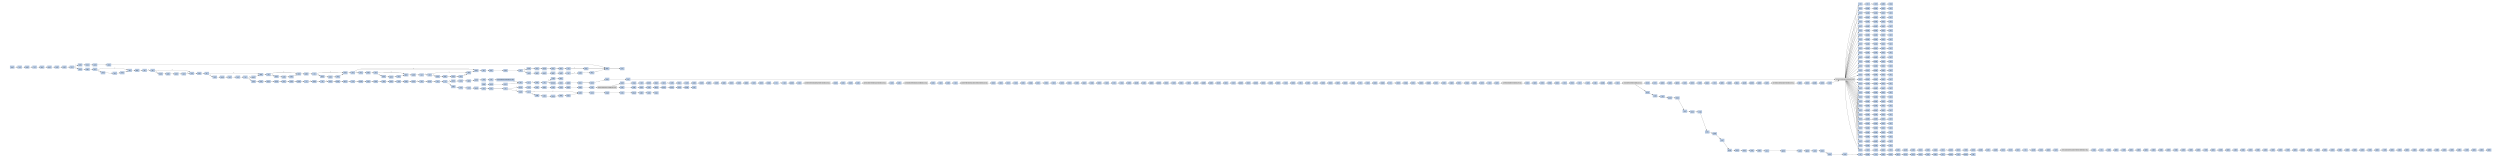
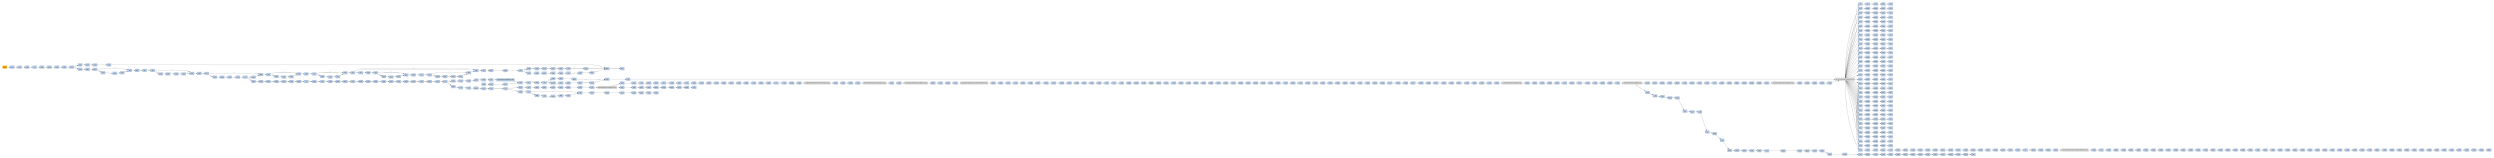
  strict digraph {
    fontname="PT Serif"
    rankdir=LR
    node [color=lightsteelblue fillcolor=lightsteelblue fontname="PT Serif" shape=rectangle style=filled]
    edge [color="#000000" fontname="PT Serif"]
+   n1 [color=lightgrey fillcolor=orange label=pusha]
    n2 [label=movl]
    n3 [label=leal]
    n4 [label=pushl]
    n5 [label=orl]
    n6 [label=jmp]
    n7 [label=movl]
    n8 [label=subl]
    n9 [label=adcl]
    n10 [label=jb]
    n11 [label=movb]
    n12 [label=movl]
    n13 [label=incl]
    n14 [label=addl]
    n15 [label=movb]
    n16 [label=jne]
    n17 [label=incl]
    n18 [label=addl]
    n19 [label=jne]
    n20 [label=adcl]
    n21 [label=movl]
    n22 [label=addl]
    n23 [label=subl]
    n24 [label=jae]
    n25 [label=adcl]
    n26 [label=jne]
    n27 [label=xorl]
    n28 [label=movl]
    n29 [label=subl]
    n30 [label=subl]
    n31 [label=jb]
    n32 [label=adcl]
    n33 [label=addl]
    n34 [label=shll]
    n35 [label=jne]
    n36 [label=movb]
    n37 [label=adcl]
    n38 [label=movl]
    n39 [label=incl]
    n40 [label=addl]
    n41 [label=subl]
    n42 [label=jne]
    n43 [label=adcl]
    n44 [label=adcl]
    n45 [label=movl]
    n46 [label=jne]
    n47 [label=subl]
    n48 [label=cmpl]
    n49 [label=incl]
    n50 [label=adcl]
    n51 [label=adcl]
    n52 [label=addl]
    n53 [label=leal]
    n54 [label=jne]
    n55 [label=cmpl]
    n56 [label=jbe]
    n57 [label=movb]
    n58 [label=movl]
    n59 [label=incl]
    n60 [label=addl]
    n61 [label=movb]
    n62 [label=movl]
    n63 [label=incl]
    n64 [label=decl]
    n65 [label=jne]
    n66 [label=jmp]
    n67 [label=adcl]
    n68 [label=movl]
    n69 [label=addl]
    n70 [label=subl]
    n71 [label=jae]
    n72 [label=adcl]
    n73 [label=jne]
    n74 [label=addl]
    n75 [label=movl]
    n76 [label=subl]
    n77 [label=adcl]
    n78 [label=xorl]
    n79 [label=je]
    n80 [label=movl]
    n81 [label=popl]
    n82 [label=movl]
    n83 [label=movl]
    n84 [label=addl]
    n85 [label=subl]
    n86 [label=ja]
    n87 [label=addl]
    n88 [label=jmp]
    n89 [label=jae]
    n90 [label=jae]
    n91 [label=movb]
    n92 [label=incl]
    n93 [label=subb]
    n94 [label=cmpb]
    n95 [label=ja]
    n96 [label=cmpb]
    n97 [label=jne]
    n98 [label=movl]
    n99 [label=movb]
    n100 [label=shrw]
    n101 [label=roll]
    n102 [label=xchgb]
    n103 [label=subl]
    n104 [label=subb]
    n105 [label=addl]
    n106 [label=movl]
    n107 [label=addl]
    n108 [label=movb]
    n109 [label=loop]
    n110 [label=leal]
    n111 [label=movl]
    n112 [label=orl]
    n113 [label=je]
    n114 [label=movl]
    n115 [label=addl]
    n116 [label=leal]
    n117 [label=leal]
    n118 [label=addl]
    n119 [label=xorl]
    n120 [label=pushl]
    n121 [label=addl]
    n122 [label=call]
    n123 [color=lightgrey label="LOADLIBRARYA-KERNEL32-DLL"]
    n124 [label=orb]
    n125 [label=xchgl]
    n126 [label=movb]
    n127 [label=incl]
    n128 [label=je]
    n129 [label=movl]
    n130 [label=jns]
    n131 [label=pushl]
    n132 [label=movzwl]
    n133 [label=decl]
    n134 [label=incl]
+   n135 [label=repnz]
    n136 [label=pushl]
    n137 [label=pushl]
    n138 [label=call]
    n139 [color=lightgrey fillcolor=lightgrey label="GETPROCADDRESS-KERNEL32-DLL"]
    n140 [label=orl]
    n141 [label=xorl]
    n142 [label=xorl]
    n143 [label=xorl]
    n144 [label=xorl]
    n145 [label=xorl]
    n146 [label=xorl]
    n147 [label=xorl]
    n148 [label=xorl]
    n149 [label=xorl]
    n150 [label=xorl]
    n151 [label=xorl]
    n152 [label=xorl]
    n153 [label=xorl]
    n154 [label=xorl]
    n155 [label=xorl]
    n156 [label=xorl]
    n157 [label=xorl]
    n158 [label=xorl]
    n159 [label=xorl]
    n160 [label=xorl]
    n161 [label=xorl]
    n162 [label=xorl]
    n163 [label=xorl]
    n164 [label=xorl]
    n165 [label=xorl]
    n166 [label=xorl]
    n167 [label=xorl]
    n168 [label=xorl]
    n169 [label=xorl]
    n170 [label=xorl]
    n171 [label=xorl]
    n172 [label=xorl]
    n173 [label=xorl]
    n174 [label=je]
    n175 [label=pushl]
    n176 [label=pushl]
    n177 [label=pushl]
    n178 [label=pushl]
    n179 [label=pushl]
    n180 [label=pushl]
    n181 [label=pushl]
    n182 [label=pushl]
    n183 [label=pushl]
    n184 [label=pushl]
    n185 [label=pushl]
    n186 [label=pushl]
    n187 [label=pushl]
    n188 [label=pushl]
    n189 [label=movl]
    n190 [label=pushl]
    n191 [label=pushl]
    n192 [label=pushl]
    n193 [label=pushl]
    n194 [label=pushl]
    n195 [label=pushl]
    n196 [label=pushl]
    n197 [label=pushl]
    n198 [label=pushl]
    n199 [label=pushl]
    n200 [label=pushl]
    n201 [label=pushl]
    n202 [label=pushl]
    n203 [label=pushl]
    n204 [label=pushl]
    n205 [label=movl]
    n206 [label=pushl]
    n207 [label=popl]
    n208 [label=movl]
    n209 [label=pushl]
    n210 [label=pushl]
    n211 [label=pushl]
    n212 [label=pushl]
    n213 [label=pushl]
    n214 [label=pushl]
    n215 [label=pushl]
    n216 [label=pushl]
    n217 [label=pushl]
    n218 [label=pushl]
    n219 [label=pushl]
    n220 [label=pushl]
    n221 [label=pushl]
    n222 [label=pushl]
    n223 [label=pushl]
    n224 [label=pushl]
    n225 [label=pushl]
    n226 [label=pushl]
    n227 [label=pushl]
    n228 [label=pushl]
    n229 [label=pushl]
    n230 [label=pushl]
    n231 [label=pushl]
    n232 [label=pushl]
    n233 [label=pushl]
    n234 [label=pushl]
    n235 [label=pushl]
    n236 [label=pushl]
    n237 [label=pushl]
    n238 [label=pushl]
    n239 [label=pushl]
    n240 [label=pushl]
    n241 [label=movl]
    n242 [label=addl]
    n243 [label=jmp]
    n244 [label=incl]
    n245 [label=movl]
    n246 [label=movb]
    n247 [label=incl]
    n248 [label=orl]
    n249 [label=je]
    n250 [label=cmpb]
    n251 [label=movl]
    n252 [label=ja]
    n253 [label=leal]
    n254 [label=andb]
    n255 [label=addl]
    n256 [label=movl]
    n257 [label=shll]
    n258 [label=movl]
    n259 [label=movw]
    n260 [label=xchgb]
    n261 [label=addl]
    n262 [label=jmp]
    n263 [label=roll]
    n264 [label=xchgb]
    n265 [label=addl]
    n266 [label=movl]
    n267 [label=jmp]
    n268 [label=pushl]
    n269 [label=pushl]
    n270 [label=pushl]
    n271 [label=pushl]
    n272 [label=pushl]
    n273 [label=call]
    n274 [color=lightgrey fillcolor=lightgrey label="VIRTUALPROTECT-KERNEL32-DLL"]
    n275 [label=leal]
    n276 [label=popl]
    n277 [label=andb]
    n278 [label=popa]
    n279 [label=andb]
    n280 [label=leal]
    n281 [label=popl]
    n282 [label=pushl]
    n283 [label=pushl]
    n284 [label=pushl]
    n285 [label=pushl]
    n286 [label=pushl]
    n287 [label=call]
    n288 [label=pushl]
    n289 [label=cmpl]
    n290 [label=jne]
    n291 [label=subl]
    n292 [label=jmp]
    n293 [label=call]
    n294 [label=pushl]
    n295 [label=movl]
    n296 [label=subl]
    n297 [label=andl]
    n298 [label=andl]
    n299 [label=movl]
    n300 [label=pushl]
    n301 [label=pushl]
    n302 [label=movl]
    n303 [label=movl]
    n304 [label=cmpl]
    n305 [label=je]
    n306 [label=leal]
    n307 [label=pushl]
    n308 [label=call]
    n309 [color=lightgrey fillcolor=lightgrey label="GETSYSTEMTIMEASFILETIME-KERNEL32-DLL"]
    n310 [label=movl]
    n311 [label=xorl]
    n312 [label=movl]
    n313 [label=call]
    n314 [color=lightgrey fillcolor=lightgrey label="GETCURRENTTHREADID-KERNEL32-DLL"]
    n315 [label=xorl]
    n316 [label=call]
    n317 [color=lightgrey fillcolor=lightgrey label="GETCURRENTPROCESSID-KERNEL32-DLL"]
    n318 [label=xorl]
    n319 [label=leal]
    n320 [label=pushl]
    n321 [label=call]
    n322 [color=lightgrey fillcolor=lightgrey label="QUERYPERFORMANCECOUNTER-KERNEL32-DLL"]
    n323 [label=movl]
    n324 [label=leal]
    n325 [label=xorl]
    n326 [label=xorl]
    n327 [label=xorl]
    n328 [label=cmpl]
    n329 [label=jne]
    n330 [label=testl]
    n331 [label=jne]
    n332 [label=movl]
    n333 [label=notl]
    n334 [label=movl]
    n335 [label=popl]
    n336 [label=popl]
    n337 [label=movl]
    n338 [label=popl]
    n339 [label=ret]
    n340 [label=jmp]
    n341 [label=pushl]
    n342 [label=pushl]
    n343 [label=call]
    n344 [label=pushl]
    n345 [label=pushl]
    n346 [label=movl]
    n347 [label=movl]
    n348 [label=leal]
    n349 [label=subl]
    n350 [label=pushl]
    n351 [label=pushl]
    n352 [label=pushl]
    n353 [label=movl]
    n354 [label=xorl]
    n355 [label=xorl]
    n356 [label=pushl]
    n357 [label=movl]
    n358 [label=pushl]
    n359 [label=movl]
    n360 [label=movl]
    n361 [label=movl]
    n362 [label=leal]
    n363 [label=movl]
    n364 [label=ret]
    n365 [label=pushl]
    n366 [label=call]
    n367 [label=pushl]
    n368 [label=movl]
    n369 [label=movl]
    n370 [label=movl]
    n371 [label=popl]
    n372 [label=ret]
    n373 [label=popl]
    n374 [label=movl]
    n375 [label=cmpw]
    n376 [label=je]
    n377 [label=movl]
    n378 [label=cmpl]
    n379 [label=jne]
    n380 [label=movl]
    n381 [label=cmpw]
    n382 [label=jne]
    n383 [label=xorl]
    n384 [label=cmpl]
    n385 [label=jbe]
    n386 [label=cmpl]
    n387 [label=setne]
    n388 [label=movl]
    n389 [label=call]
    n390 [label=call]
    n391 [color=lightgrey fillcolor=lightgrey label="GETPROCESSHEAP-KERNEL39-DLL"]
    n392 [label=xorl]
    n393 [label=movl]
    n394 [label=testl]
    n395 [label=setne]
    n396 [label=movl]
    n397 [label=ret]
    n398 [label=testl]
    n399 [label=jne]
    n400 [label=call]
    n401 [label=call]
    n402 [label=pushl]
    n403 [label=pushl]
    n404 [label=call]
    n405 [color=lightgrey fillcolor=lightgrey label="ENCODEPOINTER-KERNEL32-DLL"]
    n406 [label=movl]
    n407 [label=movl]
    n408 [label=pushl]
    n409 [label=ret]
    n410 [label=call]
    n411 [label=pushl]
    n412 [label=pushl]
    n413 [label=movl]
    n414 [label=movl]
    n415 [label=movl]
    n416 [label=popl]
    n417 [label=ret]
    n418 [label=pushl]
    n419 [label=call]
    n420 [label=pushl]
    n421 [label=movl]
    n422 [label=movl]
    n423 [label=movl]
    n424 [label=popl]
    n425 [label=ret]
    n426 [label=pushl]
    n427 [label=call]
    n428 [label=pushl]
    n429 [label=movl]
    n430 [label=movl]
    n431 [label=movl]
    n432 [label=popl]
    n433 [label=ret]
    n434 [label=pushl]
    n435 [label=call]
    n436 [label=pushl]
    n437 [label=movl]
    n438 [label=movl]
    n439 [label=movl]
    n440 [label=movl]
    n441 [label=movl]
    n442 [label=movl]
    n443 [label=popl]
    n444 [label=ret]
    n445 [label=pushl]
    n446 [label=call]
    n447 [label=pushl]
    n448 [label=call]
    n449 [label=call]
    n450 [label=pushl]
    n451 [label=movl]
    n452 [label=movl]
    n453 [label=movl]
    n454 [label=popl]
    n455 [label=ret]
    n456 [label=addl]
    n457 [label=popl]
    n458 [label=jmp]
    n459 [label=pushl]
    n460 [label=pushl]
    n461 [label=pushl]
    n462 [label=call]
    n463 [color=lightgrey fillcolor=lightgrey label="GETMODULEHANDLEW-KERNEL32-DLL"]
    n464 [label=movl]
    n465 [label=movl]
    n466 [label=pushl]
    n467 [label=pushl]
    n468 [label=call]
    n469 [label=movl]
    n470 [label=call]
    n471 [label=movl]
    n472 [label=call]
    n473 [label=movl]
    n474 [label=call]
    n475 [label=movl]
    n476 [label=call]
    n477 [label=movl]
    n478 [label=call]
    n479 [label=movl]
    n480 [label=call]
    n481 [label=movl]
    n482 [label=call]
    n483 [label=movl]
    n484 [label=call]
    n485 [label=movl]
    n486 [label=call]
    n487 [label=movl]
    n488 [label=call]
    n489 [label=movl]
    n490 [label=call]
    n491 [label=movl]
    n492 [label=call]
    n493 [label=movl]
    n494 [label=call]
    n495 [label=movl]
    n496 [label=call]
    n497 [label=pushl]
    n498 [label=call]
    n499 [label=movl]
    n500 [label=call]
    n501 [label=movl]
    n502 [label=call]
    n503 [label=movl]
    n504 [label=call]
    n505 [label=movl]
    n506 [label=call]
    n507 [label=movl]
    n508 [label=call]
    n509 [label=movl]
    n510 [label=call]
    n511 [label=movl]
    n512 [label=call]
    n513 [label=movl]
    n514 [label=call]
    n515 [label=movl]
    n516 [label=call]
    n517 [label=movl]
    n518 [label=call]
    n519 [label=movl]
    n520 [label=call]
    n521 [label=movl]
    n522 [label=call]
    n523 [label=movl]
    n524 [label=call]
    n525 [label=movl]
    n526 [label=call]
    n527 [label=movl]
    n528 [label=call]
    n529 [label=pushl]
    n530 [label=call]
    n531 [label=movl]
    n532 [label=call]
    n533 [label=popl]
    n534 [label=ret]
    n535 [label=call]
    n536 [label=pushl]
    n537 [label=pushl]
    n538 [label=movl]
    n539 [label=movl]
    n540 [label=cmpl]
    n541 [label=jne]
    n542 [label=pushl]
    n543 [label=movl]
    n544 [label=addl]
    n545 [label=pushl]
    n546 [label=pushl]
    n547 [label=call]
    n548 [label=pushl]
    n549 [label=movl]
    n550 [label=movl]
    n551 [label=xorl]
    n552 [label=je]
    n553 [label=pushl]
    n554 [label=pushl]
    n555 [label=pushl]
    n556 [label=call]
    n557 [color=lightgrey fillcolor=lightgrey label="INITIALIZECRITICALSECTIONEX-KERNEL32-DLL"]
    n558 [label=popl]
    n559 [label=ret]
    n560 [label=addb]
    n561 [label=addb]
    n562 [label=addb]
    n563 [label=addb]
    n564 [label=addb]
    n565 [label=addb]
    n566 [label=addb]
    n567 [label=addb]
    n568 [label=addb]
    n569 [label=addb]
    n570 [label=addb]
    n571 [label=addb]
    n572 [label=addb]
    n573 [label=addb]
    n574 [label=addb]
    n575 [label=addb]
    n576 [label=addb]
    n577 [label=addb]
    n578 [label=addb]
    n579 [label=addb]
    n580 [label=addb]
    n581 [label=addb]
    n582 [label=addb]
    n583 [label=addb]
    n584 [label=addb]
    n585 [label=addb]
    n586 [label=addb]
    n587 [label=addb]
    n588 [label=addb]
    n589 [label=addb]
    n590 [label=addb]
    n591 [label=addb]
    n592 [label=addb]
    n593 [label=addb]
    n594 [label=addb]
    n595 [label=addb]
    n596 [label=addb]
    n597 [label=addb]
    n598 [label=addb]
    n599 [label=addb]
    n600 [label=addb]
    n601 [label=addb]
    n602 [label=addb]
    n603 [label=addb]
    n604 [label=addb]
    n605 [label=addb]
    n606 [label=addb]
    n607 [label=addb]
    n608 [label=addb]
    n609 [label=addb]
    n610 [label=addb]
    n611 [label=addb]
+   n1 -> n2
    n2 -> n3
    n3 -> n4
    n4 -> n5
    n5 -> n6
    n6 -> n7
    n7 -> n8
    n8 -> n9
    n9 -> n10
    n10 -> n11 [label=T]
    n10 -> n12 [label=F]
    n11 -> n13
    n12 -> n14
    n13 -> n15
    n14 -> n16
    n15 -> n17
    n16 -> n20 [label=T]
    n16 -> n21 [label=F]
    n17 -> n18
    n18 -> n19
    n20 -> n22
    n21 -> n23
    n22 -> n24
    n23 -> n25
    n24 -> n26 [label=F]
    n25 -> n20
    n26 -> n27 [label=T]
    n26 -> n28 [label=F]
    n27 -> n29
    n28 -> n30
    n29 -> n31
    n30 -> n32
    n31 -> n33 [label=T]
    n31 -> n34 [label=F]
    n32 -> n90
    n33 -> n35
    n34 -> n36
    n35 -> n37 [label=T]
    n35 -> n38 [label=F]
    n36 -> n39
    n37 -> n40
    n38 -> n41
    n39 -> n78
    n40 -> n42
    n41 -> n43
    n42 -> n44 [label=T]
    n42 -> n45 [label=F]
    n43 -> n37
    n44 -> n46
    n45 -> n47
    n46 -> n48 [label=T]
    n46 -> n49 [label=F]
    n47 -> n50
    n48 -> n51
    n49 -> n52
    n50 -> n44
    n51 -> n53
    n52 -> n54
    n53 -> n55
    n54 -> n67 [label=T]
    n54 -> n68 [label=F]
    n55 -> n56
    n56 -> n57 [label=F]
    n56 -> n58 [label=T]
    n57 -> n59
    n58 -> n60
    n59 -> n61
    n60 -> n62
    n61 -> n63
    n62 -> n84
    n63 -> n64
    n64 -> n65
    n65 -> n66 [label=F]
    n66 -> n18
    n67 -> n69
    n68 -> n70
    n69 -> n71
    n70 -> n72
    n71 -> n73 [label=F]
    n72 -> n67
    n73 -> n74 [label=T]
    n73 -> n75 [label=F]
    n74 -> n48
    n75 -> n76
    n76 -> n77
    n77 -> n89
    n78 -> n79
    n79 -> n80 [label=F]
    n79 -> n81 [label=T]
    n80 -> n33
    n81 -> n82
    n82 -> n83
    n83 -> n91
    n84 -> n85
    n85 -> n86
    n86 -> n87 [label=F]
    n87 -> n88
    n88 -> n18
    n89 -> n74 [label=F]
    n90 -> n27 [label=F]
    n91 -> n92
    n92 -> n93
    n93 -> n94
    n94 -> n95
    n95 -> n96 [label=F]
    n96 -> n97
    n97 -> n98 [label=F]
    n98 -> n99
    n99 -> n100
    n100 -> n101
    n101 -> n102
    n102 -> n103
    n103 -> n104
    n104 -> n105
    n105 -> n106
    n106 -> n107
    n107 -> n108
    n108 -> n109
    n109 -> n110 [label=F]
    n110 -> n111
    n111 -> n112
    n112 -> n113
    n113 -> n114 [label=F]
    n113 -> n115 [label=T]
    n114 -> n116
    n115 -> n117
    n116 -> n118
    n117 -> n119
    n118 -> n120
    n119 -> n246
    n120 -> n121
    n121 -> n122
    n122 -> n123
    n123 -> n124
    n124 -> n128
    n125 -> n126
    n126 -> n127
    n127 -> n124
    n128 -> n129 [label=F]
    n129 -> n130
    n130 -> n131 [label=T]
    n130 -> n132 [label=F]
    n131 -> n133
    n132 -> n134
+   n133 -> n135
    n134 -> n136
+   n135 -> n137
    n136 -> n244
    n137 -> n138
    n138 -> n139
    n139 -> n140
    n139 -> n141
    n139 -> n142
    n139 -> n143
    n139 -> n144
    n139 -> n145
    n139 -> n146
    n139 -> n147
    n139 -> n148
    n139 -> n149
    n139 -> n150
    n139 -> n151
    n139 -> n152
    n139 -> n153
    n139 -> n154
    n139 -> n155
    n139 -> n156
    n139 -> n157
    n139 -> n158
    n139 -> n159
    n139 -> n160
    n139 -> n161
    n139 -> n162
    n139 -> n163
    n139 -> n164
    n139 -> n165
    n139 -> n166
    n139 -> n167
    n139 -> n168
    n139 -> n169
    n139 -> n170
    n139 -> n171
    n139 -> n172
    n139 -> n173
    n140 -> n174
    n141 -> n175
    n142 -> n176
    n143 -> n177
    n144 -> n178
    n145 -> n179
    n146 -> n180
    n147 -> n181
    n148 -> n182
    n149 -> n183
    n150 -> n184
    n151 -> n185
    n152 -> n186
    n153 -> n187
    n154 -> n188
    n155 -> n189
    n156 -> n190
    n157 -> n191
    n158 -> n192
    n159 -> n193
    n160 -> n194
    n161 -> n195
    n162 -> n196
    n163 -> n197
    n164 -> n198
    n165 -> n199
    n166 -> n200
    n167 -> n201
    n168 -> n202
    n169 -> n203
    n170 -> n204
    n171 -> n205
    n172 -> n206
    n173 -> n207
    n174 -> n208 [label=F]
    n175 -> n209
    n176 -> n210
    n177 -> n211
    n178 -> n212
    n179 -> n213
    n180 -> n214
    n181 -> n215
    n182 -> n216
    n183 -> n217
    n184 -> n218
    n185 -> n219
    n186 -> n220
    n187 -> n221
    n188 -> n222
    n189 -> n223
    n190 -> n224
    n191 -> n225
    n192 -> n226
    n193 -> n227
    n194 -> n228
    n195 -> n229
    n196 -> n230
    n197 -> n231
    n198 -> n232
    n199 -> n233
    n200 -> n234
    n201 -> n235
    n202 -> n236
    n203 -> n237
    n204 -> n238
    n205 -> n239
    n206 -> n240
    n207 -> n241
    n208 -> n242
    n209 -> n469
    n210 -> n471
    n211 -> n473
    n212 -> n475
    n213 -> n477
    n214 -> n479
    n215 -> n481
    n216 -> n483
    n217 -> n485
    n218 -> n487
    n219 -> n489
    n220 -> n491
    n221 -> n493
    n222 -> n495
    n223 -> n497
    n224 -> n499
    n225 -> n501
    n226 -> n503
    n227 -> n505
    n228 -> n507
    n229 -> n509
    n230 -> n511
    n231 -> n513
    n232 -> n515
    n233 -> n517
    n234 -> n519
    n235 -> n521
    n236 -> n523
    n237 -> n525
    n238 -> n527
    n239 -> n529
    n240 -> n531
    n241 -> n533
    n242 -> n243
    n244 -> n245
    n245 -> n137
    n246 -> n247
    n247 -> n248
    n248 -> n249
    n249 -> n250 [label=F]
    n249 -> n251 [label=T]
    n250 -> n252
    n251 -> n253
    n252 -> n254 [label=T]
    n252 -> n255 [label=F]
    n253 -> n256
    n254 -> n257
    n255 -> n258
    n256 -> n268
    n257 -> n259
    n258 -> n260
    n259 -> n261
    n260 -> n263
    n261 -> n262
    n262 -> n255
    n263 -> n264
    n264 -> n265
    n265 -> n266
    n266 -> n267
    n268 -> n269
    n269 -> n270
    n270 -> n271
    n271 -> n272
    n272 -> n273
    n273 -> n274
    n274 -> n275
    n274 -> n276
    n275 -> n277
    n276 -> n278
    n277 -> n279
    n278 -> n280
    n279 -> n281
    n280 -> n288
    n281 -> n282
    n282 -> n283
    n283 -> n284
    n284 -> n285
    n285 -> n286
    n286 -> n287
    n288 -> n289
    n289 -> n290
    n290 -> n291 [label=F]
    n291 -> n292
    n292 -> n293
    n293 -> n294
    n294 -> n295
    n295 -> n296
    n296 -> n297
    n297 -> n298
    n298 -> n299
    n299 -> n300
    n300 -> n301
    n301 -> n302
    n302 -> n303
    n303 -> n304
    n304 -> n305
    n305 -> n306 [label=T]
    n306 -> n307
    n307 -> n308
    n308 -> n309
    n309 -> n310
    n310 -> n311
    n311 -> n312
    n312 -> n313
    n313 -> n314
    n314 -> n315
    n315 -> n316
    n316 -> n317
    n317 -> n318
    n318 -> n319
    n319 -> n320
    n320 -> n321
    n321 -> n322
    n322 -> n323
    n323 -> n324
    n324 -> n325
    n325 -> n326
    n326 -> n327
    n327 -> n328
    n328 -> n329
    n329 -> n330 [label=T]
    n330 -> n331
    n331 -> n332 [label=T]
    n332 -> n333
    n333 -> n334
    n334 -> n335
    n335 -> n336
    n336 -> n337
    n337 -> n338
    n338 -> n339
    n339 -> n340
    n340 -> n341
    n341 -> n342
    n342 -> n343
    n343 -> n344
    n344 -> n345
    n345 -> n346
    n346 -> n347
    n347 -> n348
    n348 -> n349
    n349 -> n350
    n350 -> n351
    n351 -> n352
    n352 -> n353
    n353 -> n354
    n354 -> n355
    n355 -> n356
    n356 -> n357
    n357 -> n358
    n358 -> n359
    n359 -> n360
    n360 -> n361
    n361 -> n362
    n362 -> n363
    n363 -> n364
    n364 -> n365
    n365 -> n366
    n366 -> n367
    n367 -> n368
    n368 -> n369
    n369 -> n370
    n370 -> n371
    n371 -> n372
    n372 -> n373
    n373 -> n374
    n374 -> n375
    n375 -> n376
    n376 -> n377 [label=T]
    n377 -> n378
    n378 -> n379
    n379 -> n380 [label=F]
    n380 -> n381
    n381 -> n382
    n382 -> n383 [label=F]
    n383 -> n384
    n384 -> n385
    n385 -> n386 [label=F]
    n386 -> n387
    n387 -> n388
    n388 -> n389
    n389 -> n390
    n390 -> n391
    n391 -> n392
    n392 -> n393
    n393 -> n394
    n394 -> n395
    n395 -> n396
    n396 -> n397
    n397 -> n398
    n398 -> n399
    n399 -> n400 [label=T]
    n400 -> n401
    n401 -> n402
    n402 -> n403
    n403 -> n404
    n404 -> n405
    n405 -> n406
    n405 -> n407
    n406 -> n408
    n407 -> n409
    n408 -> n410
    n409 -> n411
    n410 -> n412
    n411 -> n449
    n412 -> n413
    n413 -> n414
    n414 -> n415
    n415 -> n416
    n416 -> n417
    n417 -> n418
    n418 -> n419
    n419 -> n420
    n420 -> n421
    n421 -> n422
    n422 -> n423
    n423 -> n424
    n424 -> n425
    n425 -> n426
    n426 -> n427
    n427 -> n428
    n428 -> n429
    n429 -> n430
    n430 -> n431
    n431 -> n432
    n432 -> n433
    n433 -> n434
    n434 -> n435
    n435 -> n436
    n436 -> n437
    n437 -> n438
    n438 -> n439
    n439 -> n440
    n440 -> n441
    n441 -> n442
    n442 -> n443
    n443 -> n444
    n444 -> n445
    n445 -> n446
    n446 -> n447
    n447 -> n448
    n449 -> n450
    n450 -> n451
    n451 -> n452
    n452 -> n453
    n453 -> n454
    n454 -> n455
    n455 -> n456
    n456 -> n457
    n457 -> n458
    n458 -> n459
    n459 -> n460
    n460 -> n461
    n461 -> n462
    n462 -> n463
    n463 -> n464
    n464 -> n465
    n465 -> n466
    n466 -> n467
    n467 -> n468
    n468 -> n139
    n469 -> n470
    n471 -> n472
    n473 -> n474
    n475 -> n476
    n477 -> n478
    n479 -> n480
    n481 -> n482
    n483 -> n484
    n485 -> n486
    n487 -> n488
    n489 -> n490
    n491 -> n492
    n493 -> n494
    n495 -> n496
    n497 -> n498
    n499 -> n500
    n501 -> n502
    n503 -> n504
    n505 -> n506
    n507 -> n508
    n509 -> n510
    n511 -> n512
    n513 -> n514
    n515 -> n516
    n517 -> n518
    n519 -> n520
    n521 -> n522
    n523 -> n524
    n525 -> n526
    n527 -> n528
    n529 -> n530
    n531 -> n532
    n533 -> n534
    n534 -> n535
    n535 -> n536
    n536 -> n537
    n537 -> n538
    n538 -> n539
    n539 -> n540
    n540 -> n541
    n541 -> n542 [label=F]
    n542 -> n543
    n543 -> n544
    n544 -> n545
    n545 -> n546
    n546 -> n547
    n547 -> n548
    n548 -> n549
    n549 -> n550
    n550 -> n551
    n551 -> n552
    n552 -> n553 [label=F]
    n553 -> n554
    n554 -> n555
    n555 -> n556
    n556 -> n557
    n557 -> n558
    n558 -> n559
    n559 -> n560
    n560 -> n561
    n561 -> n562
    n562 -> n563
    n563 -> n564
    n564 -> n565
    n565 -> n566
    n566 -> n567
    n567 -> n568
    n568 -> n569
    n569 -> n570
    n570 -> n571
    n571 -> n572
    n572 -> n573
    n573 -> n574
    n574 -> n575
    n575 -> n576
    n576 -> n577
    n577 -> n578
    n578 -> n579
    n579 -> n580
    n580 -> n581
    n581 -> n582
    n582 -> n583
    n583 -> n584
    n584 -> n585
    n585 -> n586
    n586 -> n587
    n587 -> n588
    n588 -> n589
    n589 -> n590
    n590 -> n591
    n591 -> n592
    n592 -> n593
    n593 -> n594
    n594 -> n595
    n595 -> n596
    n596 -> n597
    n597 -> n598
    n598 -> n599
    n599 -> n600
    n600 -> n601
    n601 -> n602
    n602 -> n603
    n603 -> n604
    n604 -> n605
    n605 -> n606
    n606 -> n607
    n607 -> n608
    n608 -> n609
    n609 -> n610
    n610 -> n611
  }
